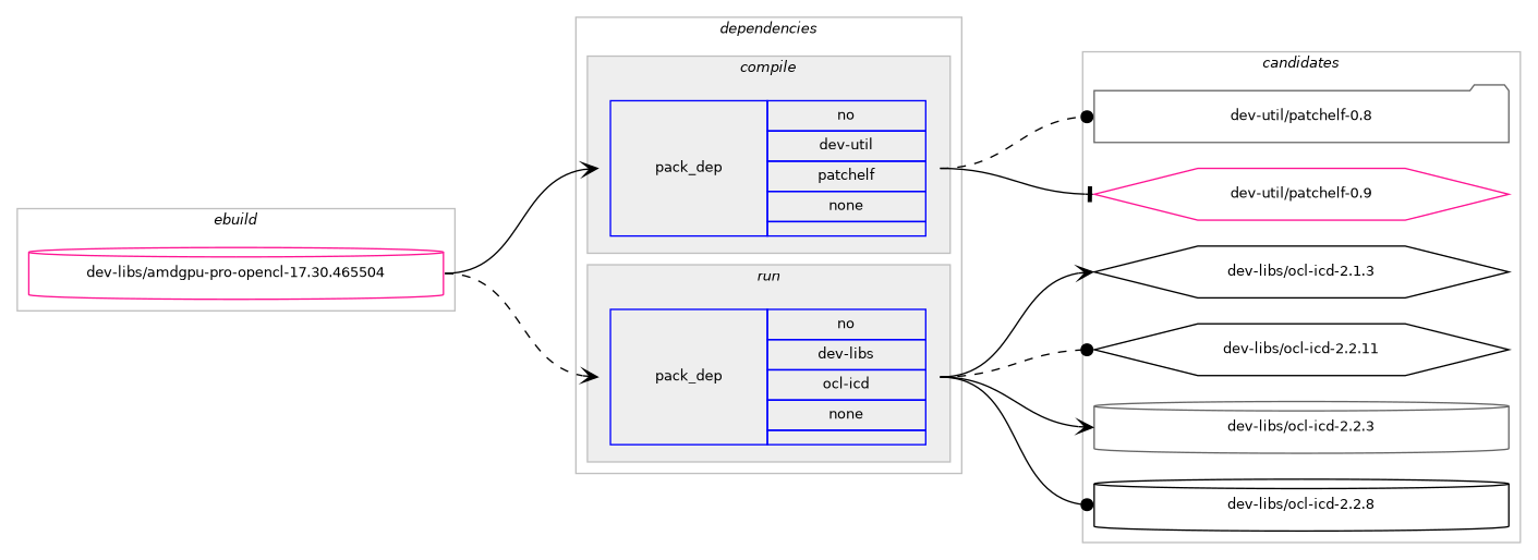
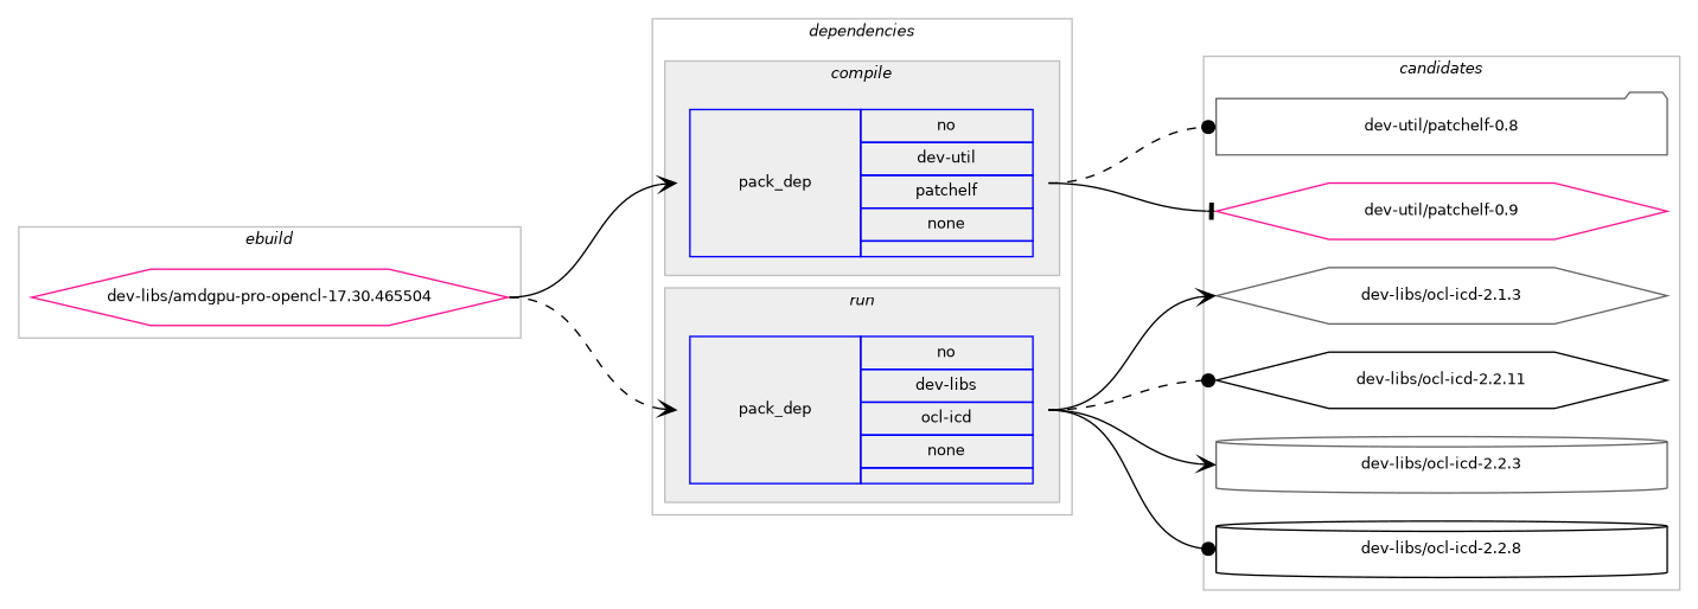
  digraph {
    compound=true
    concentrate=true
    fontname=Helvetica
    fontsize=10
    newrank=true
    rankdir=LR
    ranksep=1.5
    node [color=black fontname=Helvetica fontsize=10 shape=cylinder]
    edge [arrowhead=vee headport=w style=solid tailport=e weight=100]
-   n1 [color=deeppink label="dev-libs/amdgpu-pro-opencl-17.30.465504" width=4]
+   n1 [color=deeppink label="dev-libs/amdgpu-pro-opencl-17.30.465504" shape=hexagon width=4]
    n2 [color=blue label=<<TABLE BORDER="0" CELLBORDER="1" CELLSPACING="0" CELLPADDING="4" WIDTH="220"><TR><TD ROWSPAN="6" CELLPADDING="30">pack_dep</TD></TR><TR><TD WIDTH="110">no</TD></TR><TR><TD>dev-util</TD></TR><TR><TD>patchelf</TD></TR><TR><TD>none</TD></TR><TR><TD></TD></TR></TABLE>> shape=none]
    n3 [color=blue label=<<TABLE BORDER="0" CELLBORDER="1" CELLSPACING="0" CELLPADDING="4" WIDTH="220"><TR><TD ROWSPAN="6" CELLPADDING="30">pack_dep</TD></TR><TR><TD WIDTH="110">no</TD></TR><TR><TD>dev-libs</TD></TR><TR><TD>ocl-icd</TD></TR><TR><TD>none</TD></TR><TR><TD></TD></TR></TABLE>> shape=none]
    n4 [color=gray40 label="dev-util/patchelf-0.8" shape=folder width=4]
    n5 [color=deeppink label="dev-util/patchelf-0.9" shape=hexagon width=4]
-   n6 [label="dev-libs/ocl-icd-2.1.3" shape=hexagon width=4]
+   n6 [color=gray40 label="dev-libs/ocl-icd-2.1.3" shape=hexagon width=4]
    n7 [label="dev-libs/ocl-icd-2.2.11" shape=hexagon width=4]
    n8 [color=gray40 label="dev-libs/ocl-icd-2.2.3" width=4]
    n9 [label="dev-libs/ocl-icd-2.2.8" width=4]
    subgraph cluster_1 {
      color=gray
      label=<<i>ebuild</i>>
      rank=same
      n1
    }
    subgraph cluster_2 {
      color=gray
      label=<<i>dependencies</i>>
      subgraph cluster_3 {
        color=gray
        fillcolor="#eeeeee"
        label=<<i>compile</i>>
        style=filled
        subgraph sub_4 {
          color=gray
          fillcolor="#eeeeee"
          label=<<i>compile</i>>
          style=filled
          n2
        }
      }
      subgraph cluster_5 {
        color=gray
        fillcolor="#eeeeee"
        label=<<i>compile and run</i>>
        style=filled
      }
      subgraph cluster_6 {
        color=gray
        fillcolor="#eeeeee"
        label=<<i>run</i>>
        style=filled
        subgraph sub_7 {
          color=gray
          fillcolor="#eeeeee"
          label=<<i>run</i>>
          style=filled
          n3
        }
      }
    }
    subgraph cluster_8 {
      color=gray
      label=<<i>candidates</i>>
      rank=same
      subgraph sub_9 {
        color=black
        label=<<i>candidates</i>>
        nodesep=1
        rank=same
        n4
        n5
      }
      subgraph sub_10 {
        color=black
        label=<<i>candidates</i>>
        nodesep=1
        rank=same
        n6
        n7
        n8
        n9
      }
    }
    n1 -> n2 [weight=20]
    n1 -> n3 [style=dashed weight=20]
    n2 -> n4 [arrowhead=dot style=dashed]
    n2 -> n5 [arrowhead=tee]
    n3 -> n6
    n3 -> n7 [arrowhead=dot style=dashed]
    n3 -> n8
    n3 -> n9 [arrowhead=dot]
  }
